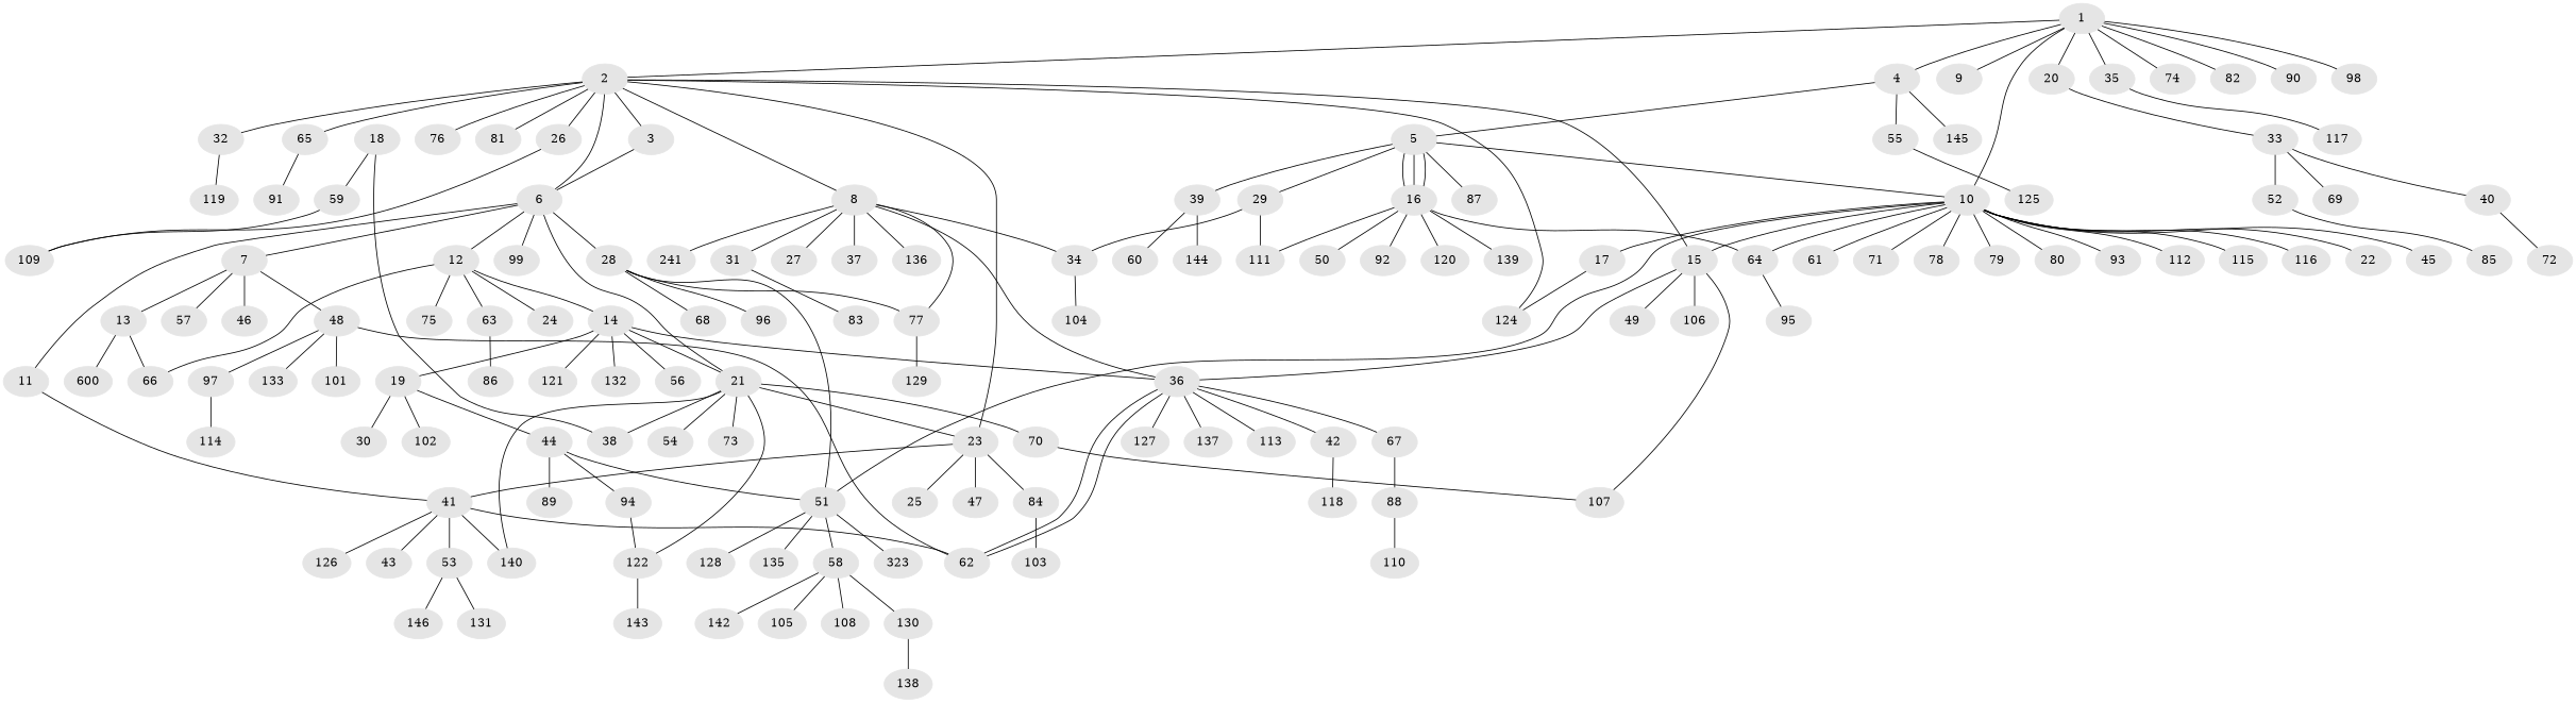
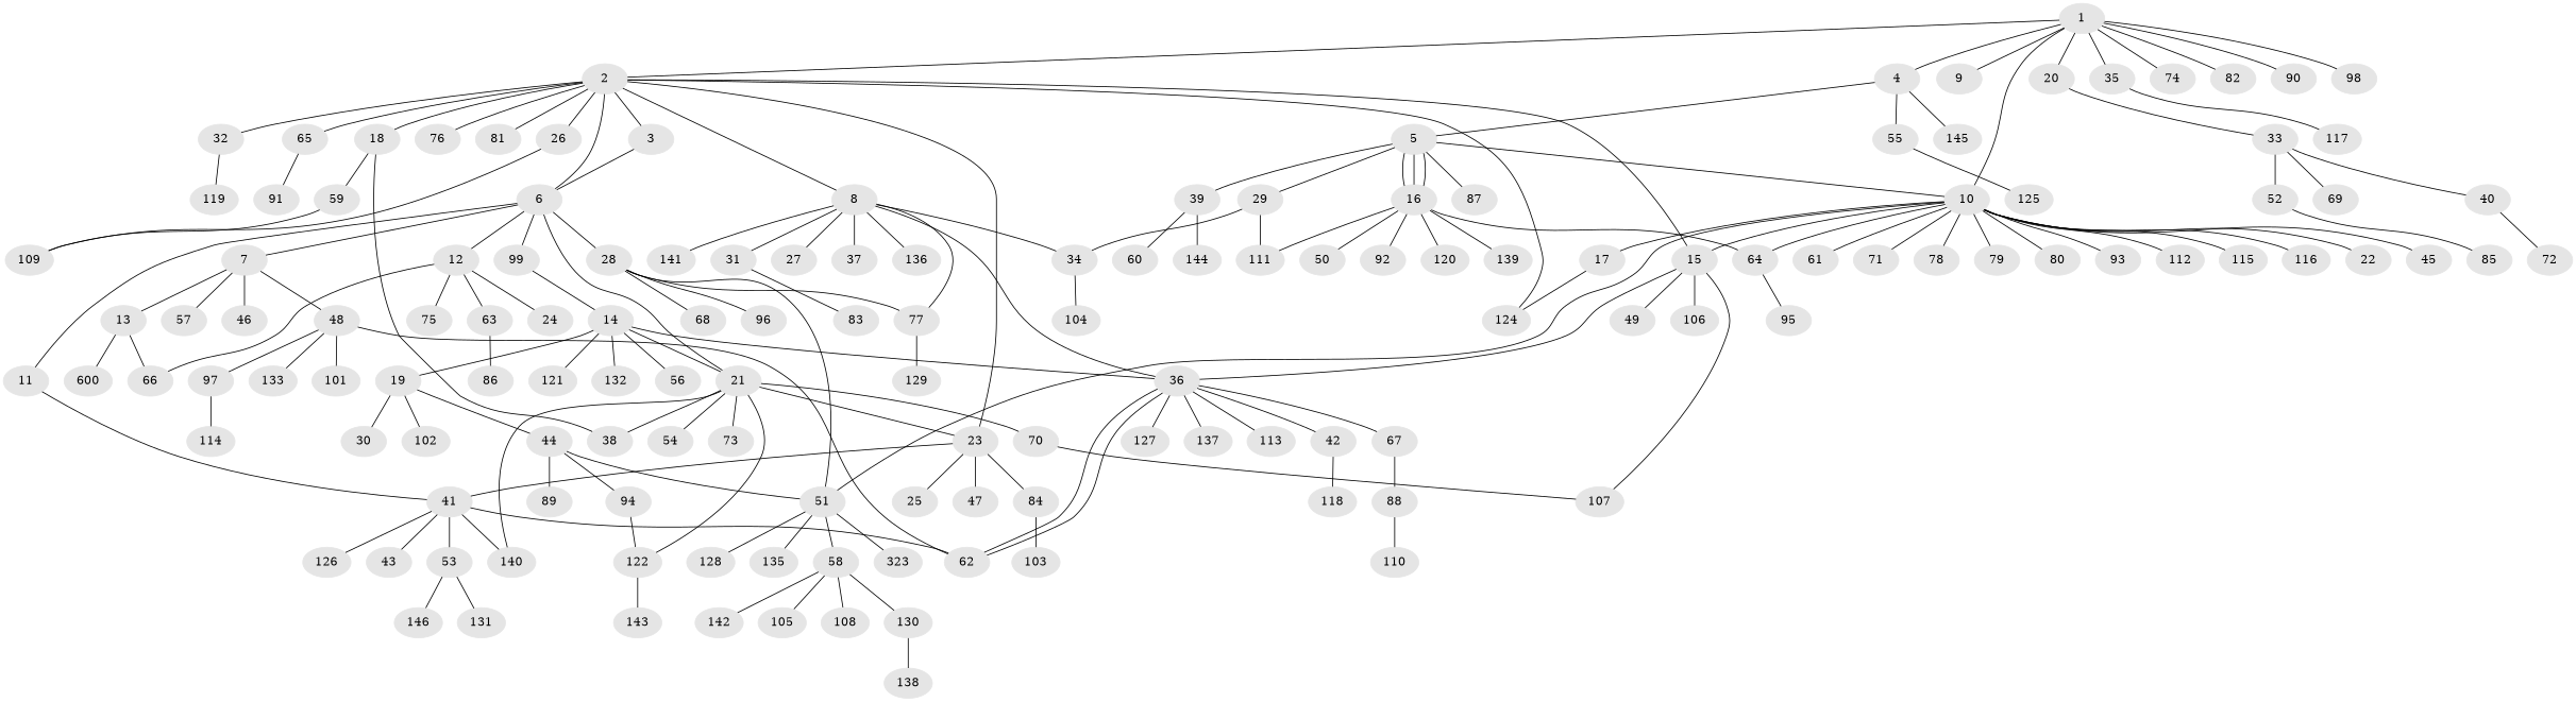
  graph {
    node [color=gray90 style=filled]
    1
    2
    4
    9
    10
    20
    35
    74
    82
    90
    98
    3
    6
    8
    15
    18
    23
    26
    32
    65
    76
    81
    124
    5
    55
    145
    17
    22
    45
    51
    61
    64
    71
    78
    79
    80
    93
    112
    115
    116
    33
    117
    7
    11
    12
    21
    28
    99
    27
    31
    34
    36
    37
    77
    136
-   141 [label=241]
+   141
    49
    106
    107
    38
    59
    41
    25
    47
    84
    109
    119
    91
    16
    29
    39
    87
    125
    50
    92
    111
    120
    139
    60
    144
    13
    46
    48
    57
    14
    24
    63
    66
    75
    54
    70
    73
    122
    140
    68
    96
    n97 [label=600]
    62
    97
    101
    133
    83
    104
    42
    67
    113
    127
    137
    129
    58
    n111 [label=323]
    128
    135
    95
    43
    53
    126
    19
    56
    121
    132
    86
    30
    44
    102
    89
    94
    40
    52
    69
    143
    103
    72
    85
    118
    88
    131
    146
    110
    114
    105
    108
    130
    142
    138
    1 -- 2
    1 -- 4
    1 -- 9
    1 -- 10
    1 -- 20
    1 -- 35
    1 -- 74
    1 -- 82
    1 -- 90
    1 -- 98
    2 -- 3
    2 -- 6
    2 -- 8
    2 -- 15
+   2 -- 18
    2 -- 23
    2 -- 26
    2 -- 32
    2 -- 65
    2 -- 76
    2 -- 81
    2 -- 124
    4 -- 5
    4 -- 55
    4 -- 145
    10 -- 15
    10 -- 17
    10 -- 22
    10 -- 45
    10 -- 51
    10 -- 61
    10 -- 64
    10 -- 71
    10 -- 78
    10 -- 79
    10 -- 80
    10 -- 93
    10 -- 112
    10 -- 115
    10 -- 116
    20 -- 33
    35 -- 117
    3 -- 6
    6 -- 7
    6 -- 11
    6 -- 12
    6 -- 21
    6 -- 28
    6 -- 99
    8 -- 27
    8 -- 31
    8 -- 34
    8 -- 36
    8 -- 37
    8 -- 77
    8 -- 136
    8 -- 141
    15 -- 36
    15 -- 49
    15 -- 106
    15 -- 107
    18 -- 38
    18 -- 59
    23 -- 41
    23 -- 25
    23 -- 47
    23 -- 84
    26 -- 109
    32 -- 119
    65 -- 91
    5 -- 10
    5 -- 16
    5 -- 16
    5 -- 16
    5 -- 29
    5 -- 39
    5 -- 87
    55 -- 125
    17 -- 124
    51 -- 58
    51 -- n111
    51 -- 128
    51 -- 135
    64 -- 95
    33 -- 40
    33 -- 52
    33 -- 69
    7 -- 13
    7 -- 46
    7 -- 48
    7 -- 57
    11 -- 41
-   12 -- 14
+   99 -- 14
    12 -- 24
    12 -- 63
    12 -- 66
    12 -- 75
    21 -- 23
    21 -- 38
    21 -- 54
    21 -- 70
    21 -- 73
    21 -- 122
    21 -- 140
    28 -- 51
    28 -- 77
    28 -- 68
    28 -- 96
    31 -- 83
    34 -- 104
    36 -- 62
    36 -- 62
    36 -- 42
    36 -- 67
    36 -- 113
    36 -- 127
    36 -- 137
    77 -- 129
    59 -- 109
    41 -- 140
    41 -- 62
    41 -- 43
    41 -- 53
    41 -- 126
    84 -- 103
    16 -- 64
    16 -- 50
    16 -- 92
    16 -- 111
    16 -- 120
    16 -- 139
    29 -- 34
    29 -- 111
    39 -- 60
    39 -- 144
    13 -- 66
    13 -- n97
    48 -- 62
    48 -- 97
    48 -- 101
    48 -- 133
    14 -- 21
    14 -- 36
    14 -- 19
    14 -- 56
    14 -- 121
    14 -- 132
    63 -- 86
    70 -- 107
    122 -- 143
    97 -- 114
    42 -- 118
    67 -- 88
    58 -- 105
    58 -- 108
    58 -- 130
    58 -- 142
    53 -- 131
    53 -- 146
    19 -- 30
    19 -- 44
    19 -- 102
    44 -- 51
    44 -- 89
    44 -- 94
    94 -- 122
    40 -- 72
    52 -- 85
    88 -- 110
    130 -- 138
  }
